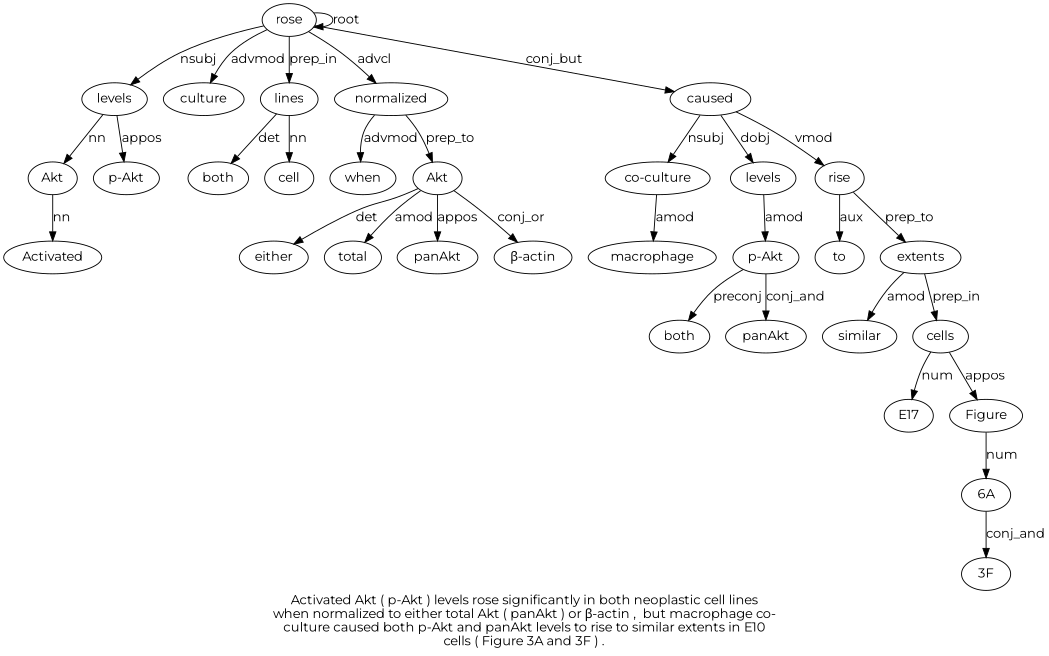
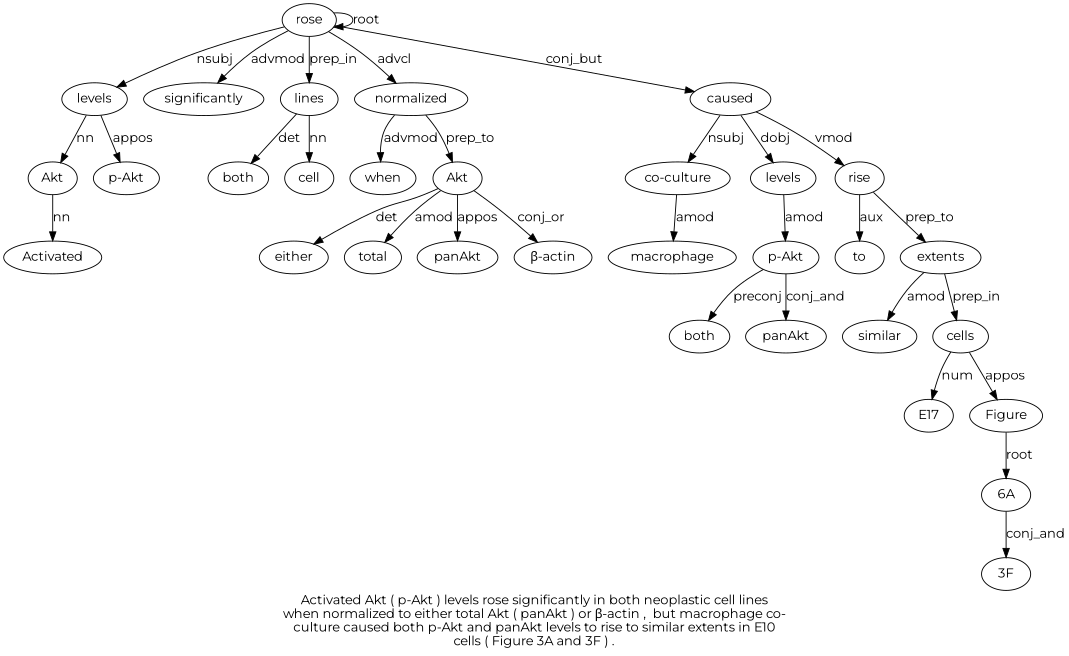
  digraph {
    fontname=Montserrat
    label="Activated Akt ( p-Akt ) levels rose significantly in both neoplastic cell lines\nwhen normalized to either total Akt ( panAkt ) or β-actin ,  but macrophage co-\nculture caused both p-Akt and panAkt levels to rise to similar extents in E10\ncells ( Figure 3A and 3F ) ."
    node [fillcolor=white fontname=Montserrat style=filled]
    edge [fontname=Montserrat]
    n1 [label=Akt]
    n2 [label=Activated]
    n3 [label=levels]
    n4 [label="p-Akt"]
    n5 [label=rose]
-   n6 [label=culture]
+   n6 [label=significantly]
    n7 [label=lines]
    n8 [label=normalized]
    n9 [label=caused]
    n10 [label=both]
    n11 [label=cell]
    n12 [label=when]
    n13 [label=Akt]
    n14 [label="co-culture"]
    n15 [label=levels]
    n16 [label=rise]
    n17 [label=either]
    n18 [label=total]
    n19 [label=panAkt]
    n20 [label="β-actin"]
    n21 [label=macrophage]
    n22 [label="p-Akt"]
    n23 [label=to]
    n24 [label=extents]
    n25 [label=both]
    n26 [label=panAkt]
    n27 [label=similar]
    n28 [label=cells]
    n29 [label=E17]
    n30 [label=Figure]
    n31 [label="6A"]
    n32 [label="3F"]
    n1 -> n2 [label=nn]
    n3 -> n1 [label=nn]
    n3 -> n4 [label=appos]
    n5 -> n3 [label=nsubj]
    n5 -> n5 [label=root]
    n5 -> n6 [label=advmod]
    n5 -> n7 [label=prep_in]
    n5 -> n8 [label=advcl]
    n5 -> n9 [label=conj_but]
    n7 -> n10 [label=det]
    n7 -> n11 [label=nn]
    n8 -> n12 [label=advmod]
    n8 -> n13 [label=prep_to]
    n9 -> n14 [label=nsubj]
    n9 -> n15 [label=dobj]
    n9 -> n16 [label=vmod]
    n13 -> n17 [label=det]
    n13 -> n18 [label=amod]
    n13 -> n19 [label=appos]
    n13 -> n20 [label=conj_or]
    n14 -> n21 [label=amod]
    n15 -> n22 [label=amod]
    n16 -> n23 [label=aux]
    n16 -> n24 [label=prep_to]
    n22 -> n25 [label=preconj]
    n22 -> n26 [label=conj_and]
    n24 -> n27 [label=amod]
    n24 -> n28 [label=prep_in]
    n28 -> n29 [label=num]
    n28 -> n30 [label=appos]
-   n30 -> n31 [label=num]
+   n30 -> n31 [label=root]
    n31 -> n32 [label=conj_and]
  }
